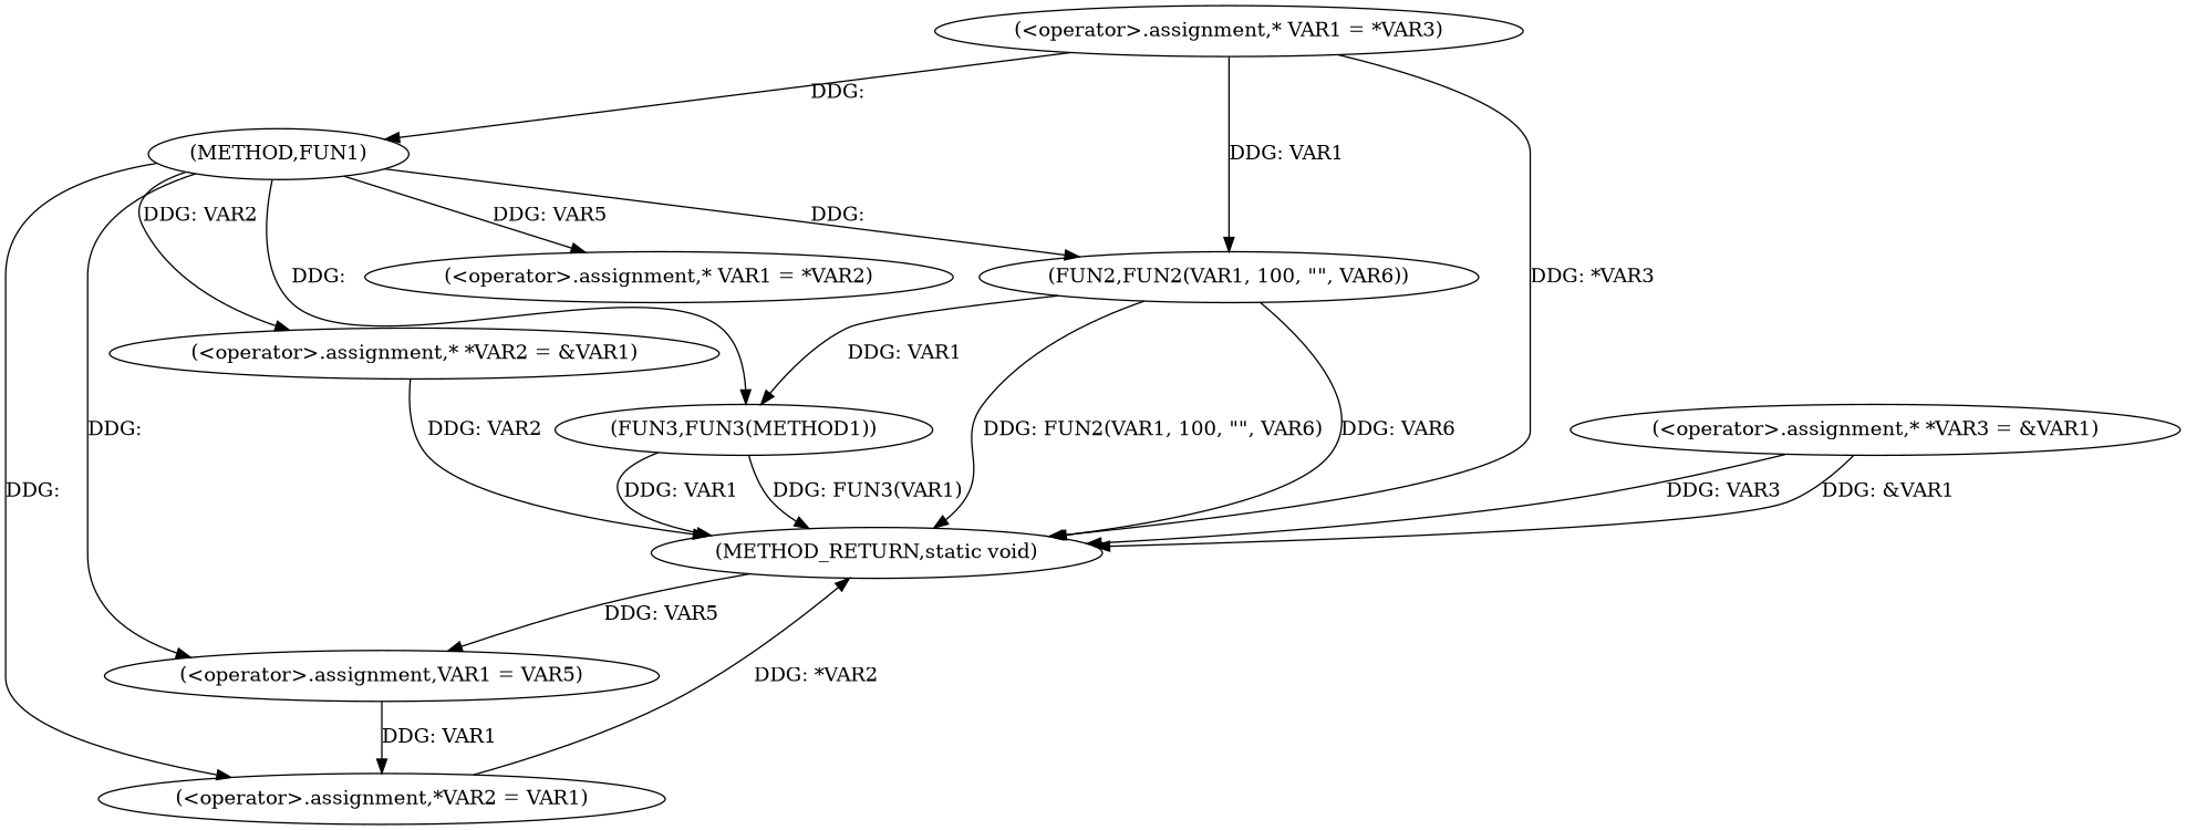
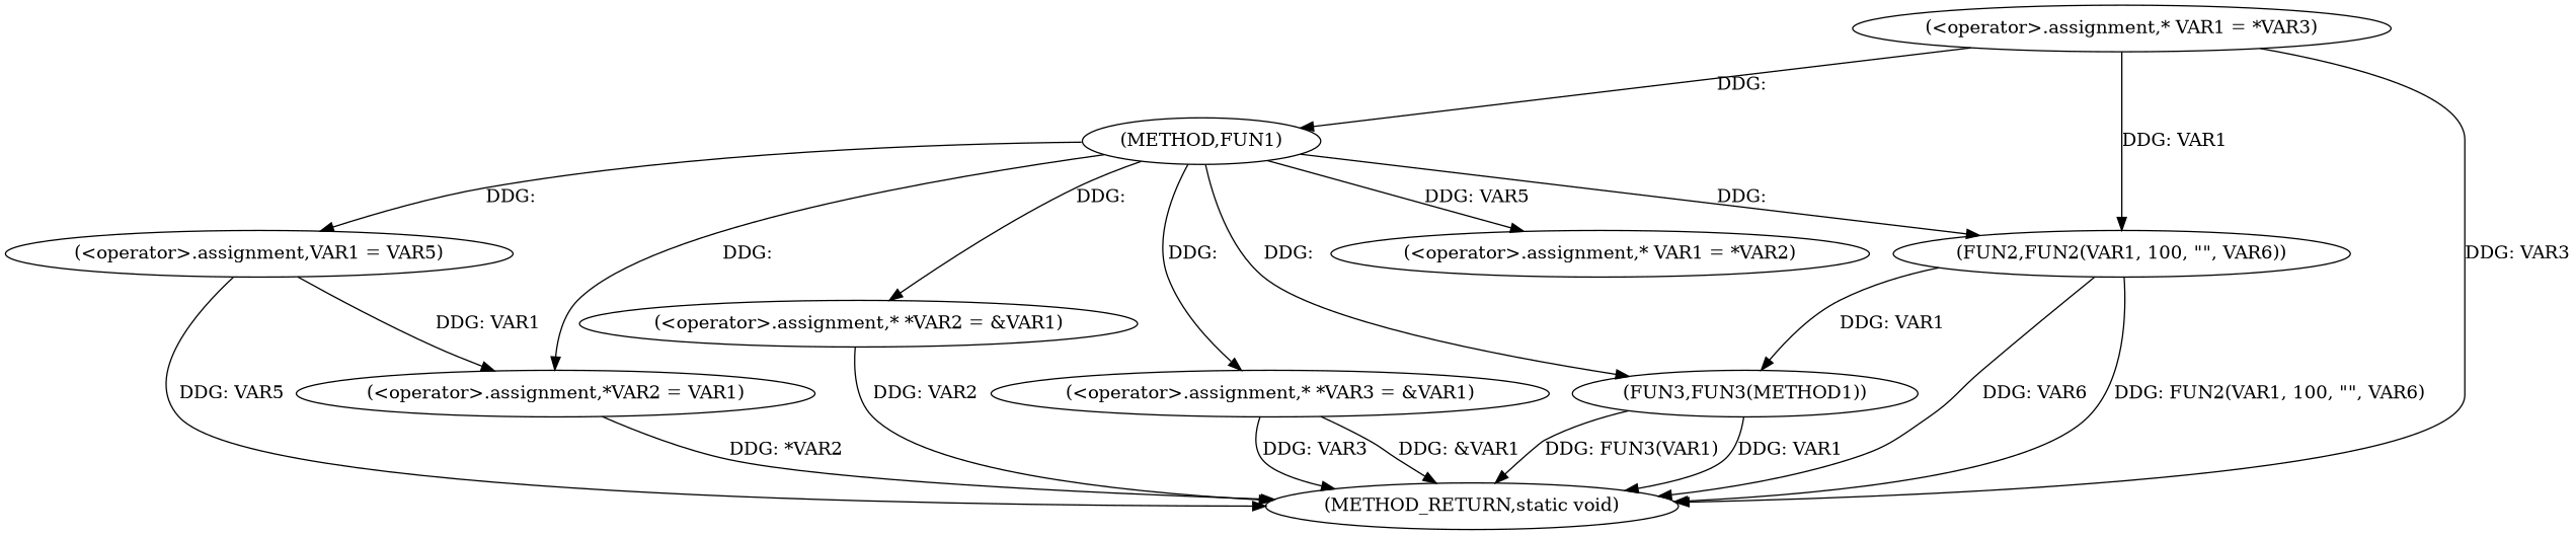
  digraph {
    n1 [label="(METHOD,FUN1)"]
    n2 [label="(<operator>.assignment,* *VAR2 = &VAR1)"]
    n3 [label="(<operator>.assignment,* *VAR3 = &VAR1)"]
    n4 [label="(<operator>.assignment,* VAR1 = *VAR2)"]
    n5 [label="(<operator>.assignment,VAR1 = VAR5)"]
    n6 [label="(<operator>.assignment,*VAR2 = VAR1)"]
    n7 [label="(FUN2,FUN2(VAR1, 100, \"\", VAR6))"]
    n8 [label="(FUN3,FUN3(METHOD1))"]
    n9 [label="(METHOD_RETURN,static void)"]
    n10 [label="(<operator>.assignment,* VAR1 = *VAR3)"]
-   n1 -> n2 [label="DDG: VAR2"]
+   n1 -> n2 [label="DDG: "]
+   n1 -> n3 [label="DDG: "]
    n1 -> n4 [label="DDG: VAR5"]
    n1 -> n5 [label="DDG: "]
    n1 -> n6 [label="DDG: "]
    n1 -> n7 [label="DDG: "]
    n1 -> n8 [label="DDG: "]
    n2 -> n9 [label="DDG: VAR2"]
    n3 -> n9 [label="DDG: VAR3"]
    n3 -> n9 [label="DDG: &VAR1"]
    n5 -> n6 [label="DDG: VAR1"]
-   n9 -> n5 [label="DDG: VAR5"]
+   n5 -> n9 [label="DDG: VAR5"]
    n6 -> n9 [label="DDG: *VAR2"]
    n7 -> n8 [label="DDG: VAR1"]
    n7 -> n9 [label="DDG: VAR6"]
    n7 -> n9 [label="DDG: FUN2(VAR1, 100, \"\", VAR6)"]
    n8 -> n9 [label="DDG: VAR1"]
    n8 -> n9 [label="DDG: FUN3(VAR1)"]
    n10 -> n1 [label="DDG: "]
    n10 -> n7 [label="DDG: VAR1"]
-   n10 -> n9 [label="DDG: *VAR3"]
+   n10 -> n9 [label="DDG: VAR3"]
  }
